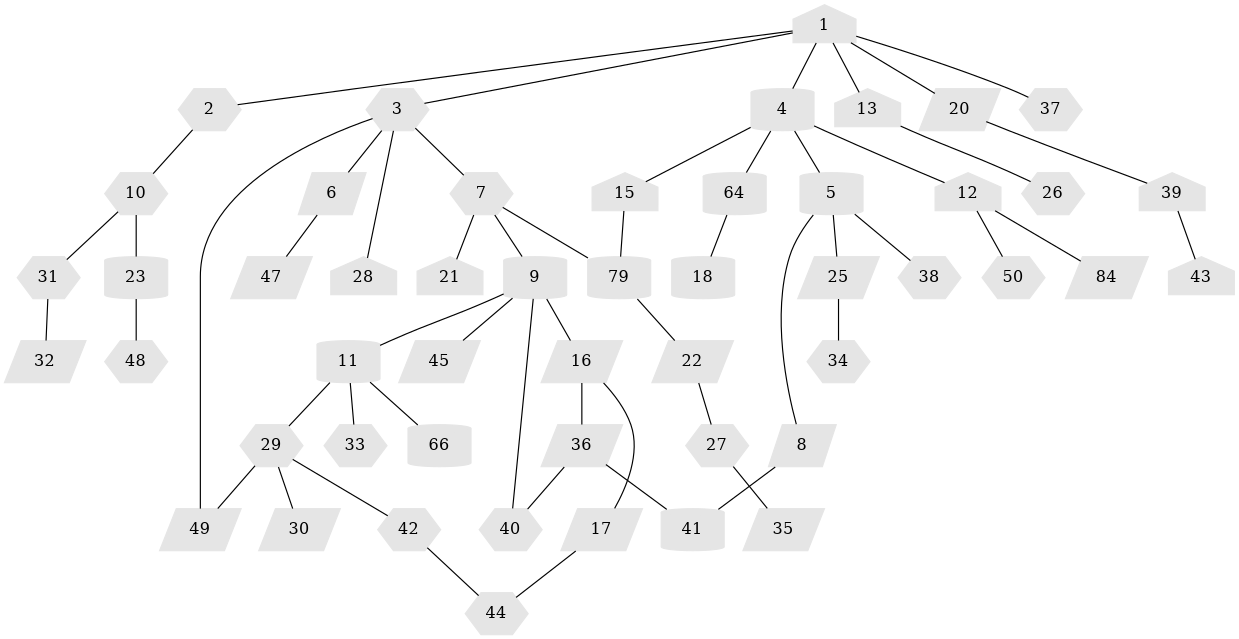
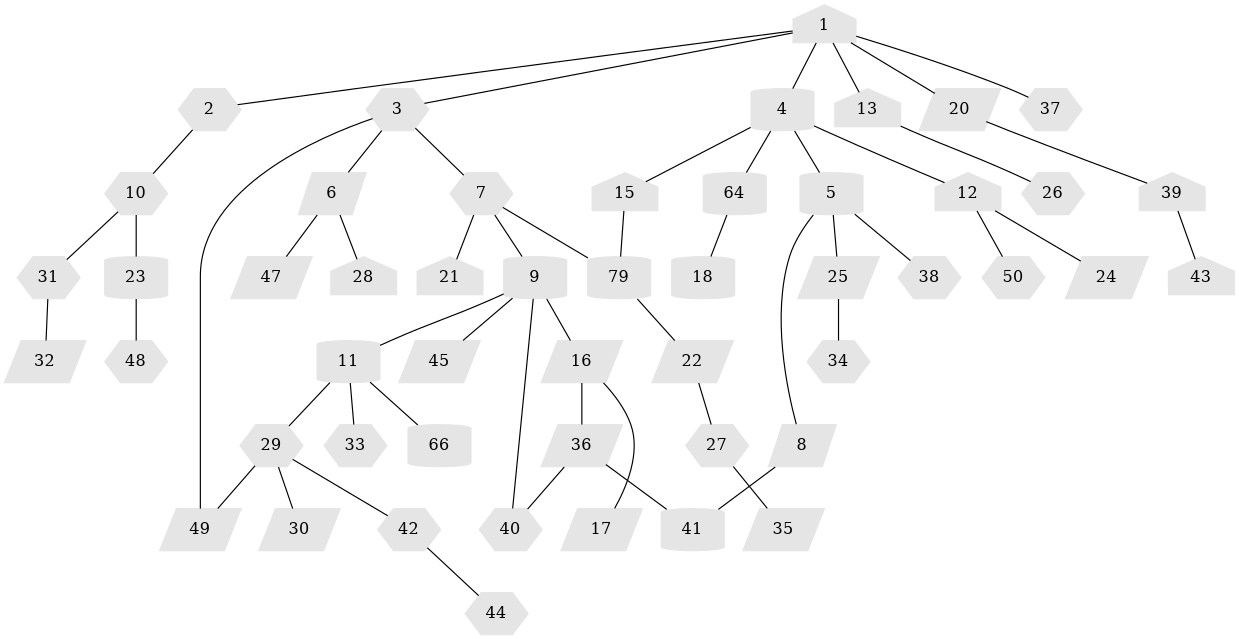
  graph {
    fontname="DejaVu Serif"
    node [color=gray90 fontname="DejaVu Serif" shape=hexagon style=filled]
    edge [fontname="DejaVu Serif"]
    1 [shape=house]
    2
    3
    4 [shape=cylinder]
    13 [shape=house]
    20 [shape=parallelogram]
    37
    10
    6 [shape=parallelogram]
    7
    28 [shape=house]
    49 [shape=parallelogram]
    5 [shape=cylinder]
    12 [shape=house]
    n15 [label=64 shape=cylinder]
    15 [shape=house]
    26
    39 [shape=house]
    23 [shape=cylinder]
    31
    47 [shape=parallelogram]
    9 [shape=cylinder]
    n23 [label=79 shape=cylinder]
    21 [shape=house]
    8 [shape=parallelogram]
    25 [shape=parallelogram]
    38
-   24 [shape=parallelogram label=84]
+   24 [shape=parallelogram]
    50
    18 [shape=cylinder]
    41 [shape=cylinder]
    34
    11 [shape=cylinder]
    16 [shape=parallelogram]
    40
    45 [shape=parallelogram]
    22 [shape=parallelogram]
    29
    33
    n40 [label=66 shape=cylinder]
    17 [shape=parallelogram]
    36 [shape=parallelogram]
    48
    32 [shape=parallelogram]
    30 [shape=parallelogram]
    42
    44
    27
    43 [shape=house]
    35 [shape=parallelogram]
    1 -- 2
    1 -- 3
    1 -- 4
    1 -- 13
    1 -- 20
    1 -- 37
    2 -- 10
    3 -- 6
    3 -- 7
-   3 -- 28
+   6 -- 28
    3 -- 49
    4 -- 5
    4 -- 12
    4 -- n15
    4 -- 15
    13 -- 26
    20 -- 39
    10 -- 23
    10 -- 31
    6 -- 47
    7 -- 9
    7 -- n23
    7 -- 21
    5 -- 8
    5 -- 25
    5 -- 38
    12 -- 24
    12 -- 50
    n15 -- 18
    15 -- n23
    39 -- 43
    23 -- 48
    31 -- 32
    9 -- 11
    9 -- 16
    9 -- 40
    9 -- 45
    n23 -- 22
    8 -- 41
    25 -- 34
    11 -- 29
    11 -- 33
    11 -- n40
    16 -- 17
    16 -- 36
    22 -- 27
    29 -- 49
    29 -- 30
    29 -- 42
-   17 -- 44
    36 -- 41
    36 -- 40
    42 -- 44
    27 -- 35
  }
